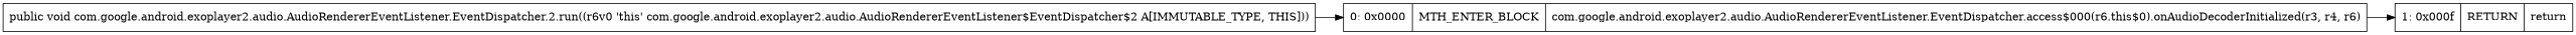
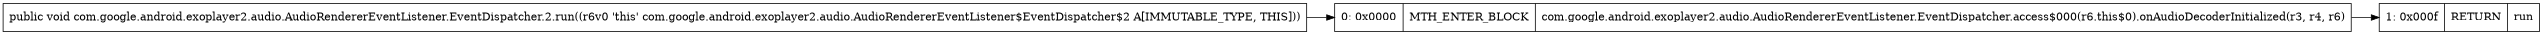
  digraph {
    rankdir=LR
    node [shape=record]
    n1 [label="{0\:\ 0x0000|MTH_ENTER_BLOCK\l|com.google.android.exoplayer2.audio.AudioRendererEventListener.EventDispatcher.access$000(r6.this$0).onAudioDecoderInitialized(r3, r4, r6)\l}"]
-   n2 [label="{1\:\ 0x000f|RETURN\l|return\l}"]
+   n2 [label="{1\:\ 0x000f|RETURN\l|run\l}"]
    n3 [label="{public void com.google.android.exoplayer2.audio.AudioRendererEventListener.EventDispatcher.2.run((r6v0 'this' com.google.android.exoplayer2.audio.AudioRendererEventListener$EventDispatcher$2 A[IMMUTABLE_TYPE, THIS])) }"]
    n1 -> n2
    n3 -> n1
  }
